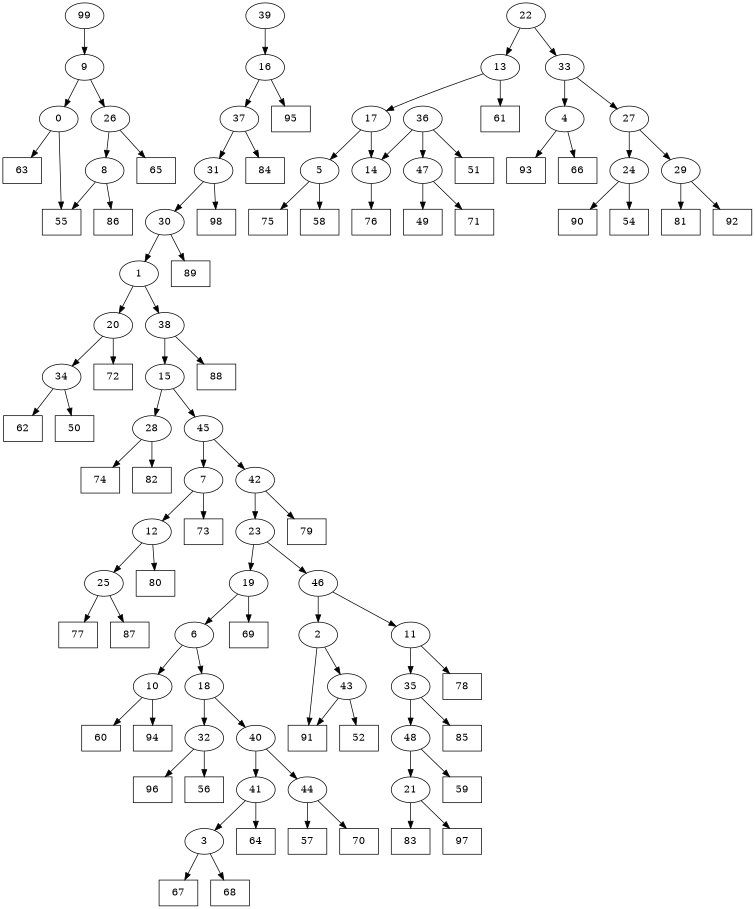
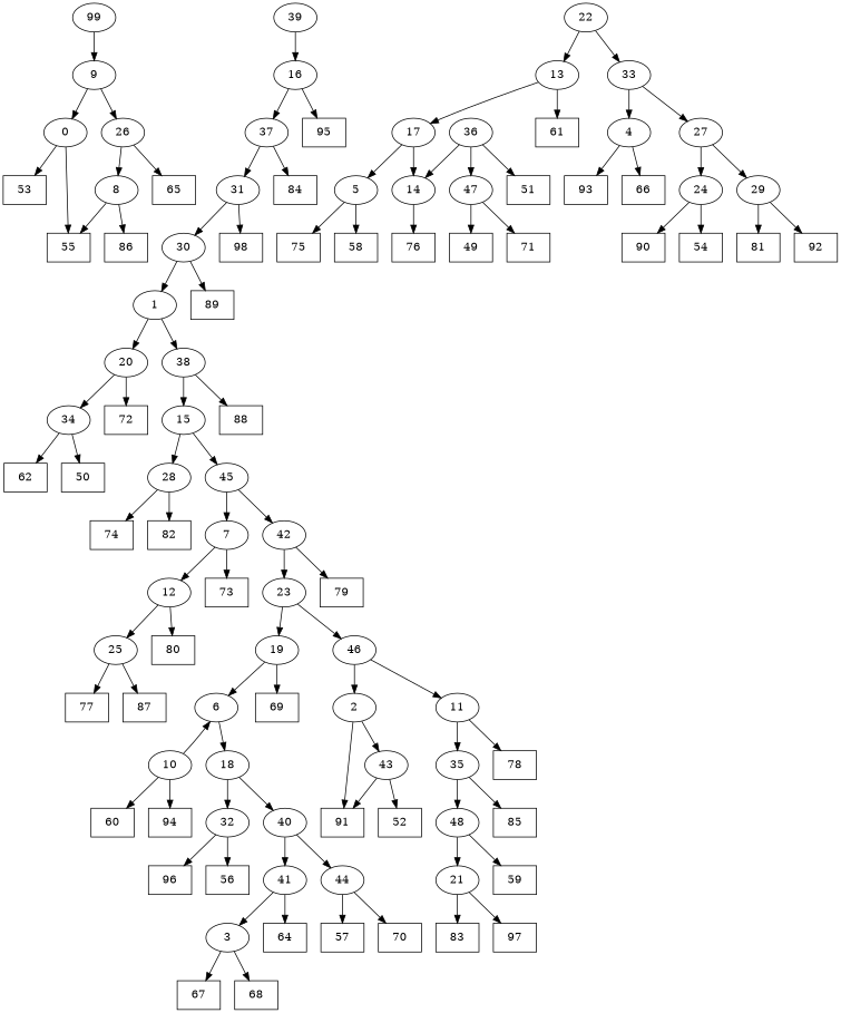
  digraph {
    fontname="DejaVu Serif"
    node [fontname="DejaVu Serif"]
    edge [fontname="DejaVu Serif"]
    n1 [label=0]
-   n2 [label=63 shape=box]
+   n2 [label=53 shape=box]
    n3 [label=55 shape=box]
    n4 [label=1]
    n5 [label=20]
    n6 [label=38]
    n7 [label=34]
    n8 [label=72 shape=box]
    n9 [label=15]
    n10 [label=88 shape=box]
    n11 [label=2]
    n12 [label=43]
    n13 [label=91 shape=box]
    n14 [label=22]
    n15 [label=13]
    n16 [label=33]
    n17 [label=52 shape=box]
    n18 [label=3]
    n19 [label=67 shape=box]
    n20 [label=68 shape=box]
    n21 [label=4]
    n22 [label=93 shape=box]
    n23 [label=66 shape=box]
    n24 [label=5]
    n25 [label=75 shape=box]
    n26 [label=58 shape=box]
    n27 [label=6]
    n28 [label=10]
    n29 [label=18]
    n30 [label=60 shape=box]
    n31 [label=94 shape=box]
    n32 [label=32]
    n33 [label=40]
    n34 [label=7]
    n35 [label=12]
    n36 [label=73 shape=box]
    n37 [label=25]
    n38 [label=80 shape=box]
    n39 [label=8]
    n40 [label=86 shape=box]
    n41 [label=39]
    n42 [label=16]
    n43 [label=9]
    n44 [label=26]
    n45 [label=65 shape=box]
    n46 [label=11]
    n47 [label=35]
    n48 [label=78 shape=box]
    n49 [label=48]
    n50 [label=85 shape=box]
    n51 [label=77 shape=box]
    n52 [label=87 shape=box]
    n53 [label=17]
    n54 [label=61 shape=box]
    n55 [label=14]
    n56 [label=76 shape=box]
    n57 [label=36]
    n58 [label=47]
    n59 [label=51 shape=box]
    n60 [label=28]
    n61 [label=45]
    n62 [label=74 shape=box]
    n63 [label=82 shape=box]
    n64 [label=42]
    n65 [label=37]
    n66 [label=95 shape=box]
    n67 [label=31]
    n68 [label=84 shape=box]
    n69 [label=96 shape=box]
    n70 [label=56 shape=box]
    n71 [label=41]
    n72 [label=44]
    n73 [label=19]
    n74 [label=69 shape=box]
    n75 [label=62 shape=box]
    n76 [label=50 shape=box]
    n77 [label=21]
    n78 [label=83 shape=box]
    n79 [label=97 shape=box]
    n80 [label=27]
    n81 [label=23]
    n82 [label=46]
    n83 [label=24]
    n84 [label=90 shape=box]
    n85 [label=54 shape=box]
    n86 [label=29]
    n87 [label=81 shape=box]
    n88 [label=92 shape=box]
    n89 [label=30]
    n90 [label=89 shape=box]
    n91 [label=98 shape=box]
    n92 [label=59 shape=box]
    n93 [label=49 shape=box]
    n94 [label=71 shape=box]
    n95 [label=64 shape=box]
    n96 [label=57 shape=box]
    n97 [label=70 shape=box]
    n98 [label=79 shape=box]
    n99 [label=99]
    n1 -> n2
    n1 -> n3
    n4 -> n5
    n4 -> n6
    n5 -> n7
    n5 -> n8
    n6 -> n9
    n6 -> n10
    n7 -> n75
    n7 -> n76
    n9 -> n60
    n9 -> n61
    n11 -> n12
    n11 -> n13
    n12 -> n13
    n12 -> n17
    n14 -> n15
    n14 -> n16
    n15 -> n53
    n15 -> n54
    n16 -> n21
    n16 -> n80
    n18 -> n19
    n18 -> n20
    n21 -> n22
    n21 -> n23
    n24 -> n25
    n24 -> n26
-   n27 -> n28
+   n28 -> n27
    n27 -> n29
    n28 -> n30
    n28 -> n31
    n29 -> n32
    n29 -> n33
    n32 -> n69
    n32 -> n70
    n33 -> n71
    n33 -> n72
    n34 -> n35
    n34 -> n36
    n35 -> n37
    n35 -> n38
    n37 -> n51
    n37 -> n52
    n39 -> n3
    n39 -> n40
    n41 -> n42
    n42 -> n65
    n42 -> n66
    n43 -> n1
    n43 -> n44
    n44 -> n39
    n44 -> n45
    n46 -> n47
    n46 -> n48
    n47 -> n49
    n47 -> n50
    n49 -> n77
    n49 -> n92
    n53 -> n24
    n53 -> n55
    n55 -> n56
    n57 -> n55
    n57 -> n58
    n57 -> n59
    n58 -> n93
    n58 -> n94
    n60 -> n62
    n60 -> n63
    n61 -> n34
    n61 -> n64
    n64 -> n81
    n64 -> n98
    n65 -> n67
    n65 -> n68
    n67 -> n89
    n67 -> n91
    n71 -> n18
    n71 -> n95
    n72 -> n96
    n72 -> n97
    n73 -> n27
    n73 -> n74
    n77 -> n78
    n77 -> n79
    n80 -> n83
    n80 -> n86
    n81 -> n73
    n81 -> n82
    n82 -> n11
    n82 -> n46
    n83 -> n84
    n83 -> n85
    n86 -> n87
    n86 -> n88
    n89 -> n4
    n89 -> n90
    n99 -> n43
  }
